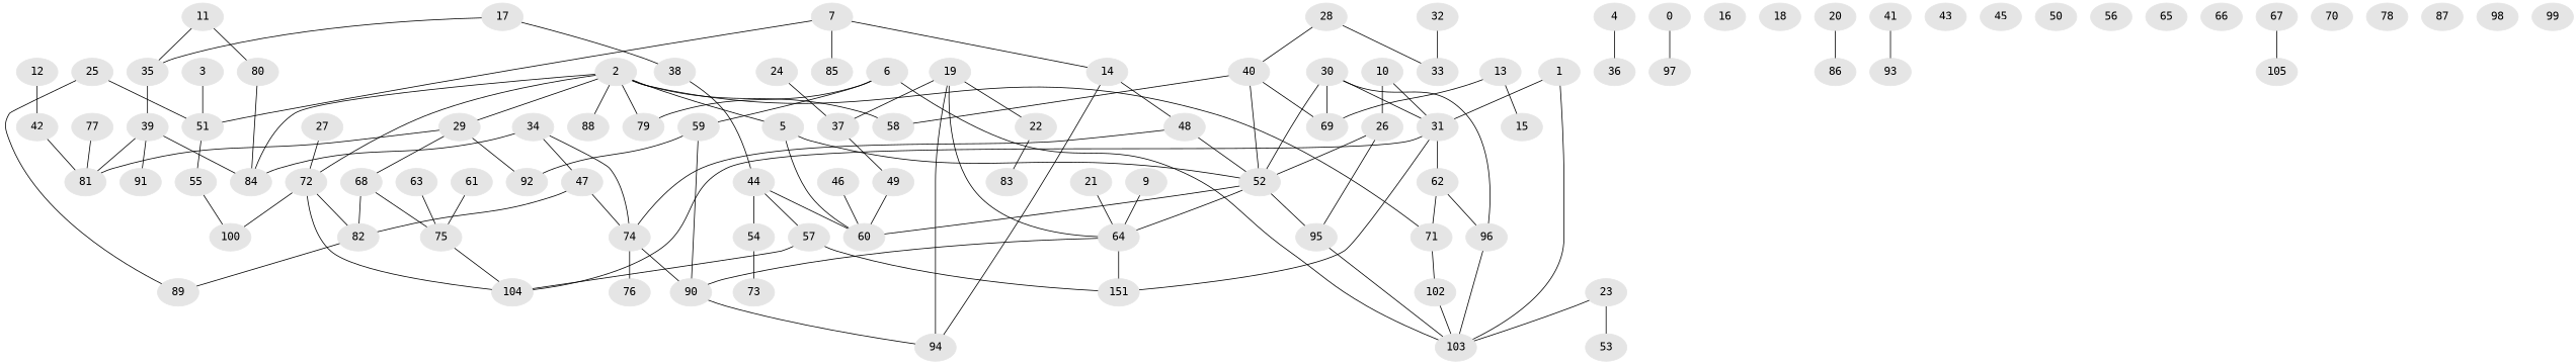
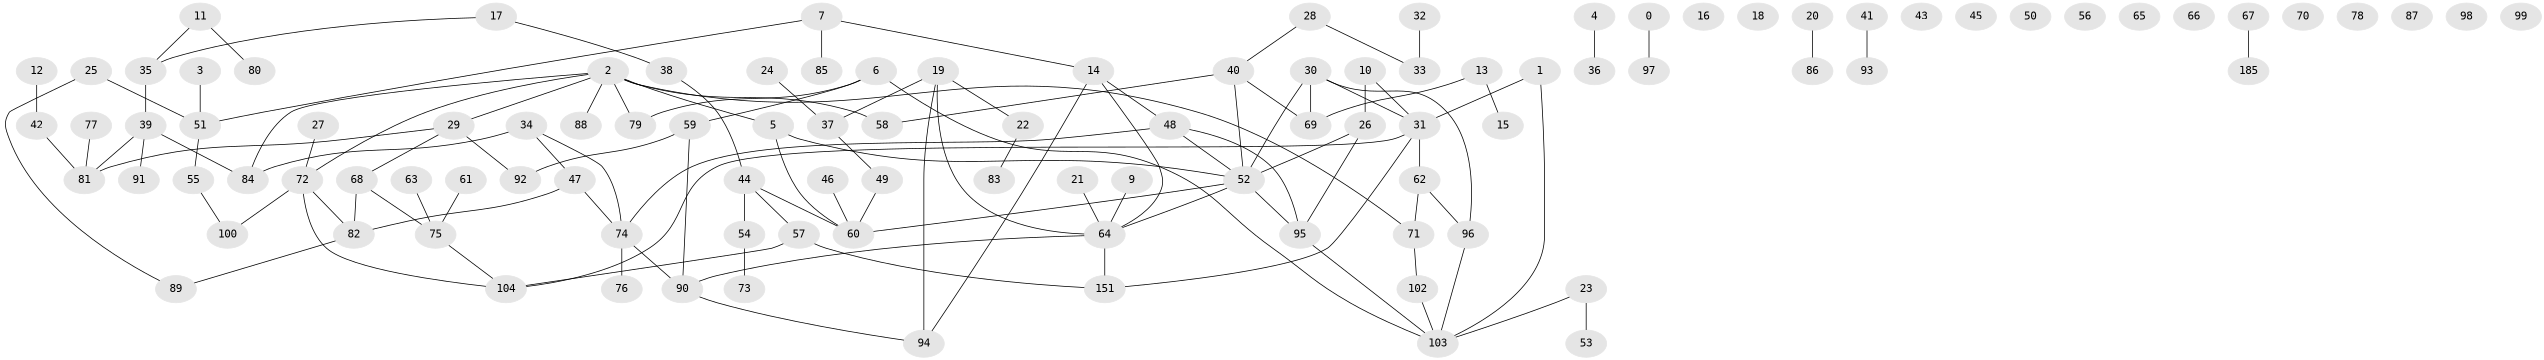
  graph {
    fontname="DejaVu Sans Mono"
    node [color=gray90 fontname="DejaVu Sans Mono" style=filled]
    edge [fontname="DejaVu Sans Mono"]
    1
    31
    103
    62
    n5 [label=151]
    104
    2
    5
    29
    58
    71
    72
    79
    84
    88
    52
    60
    68
    81
    92
    102
    82
    100
    3
    51
    55
    4
    36
    64
    95
    6
    59
    90
    7
    14
    85
    48
    94
    n39 [label=0]
    97
    9
    10
    26
    11
    35
    80
    39
    12
    42
    13
    15
    69
    74
    16
    17
    38
    44
    18
    19
    22
    37
    83
    49
    20
    86
    21
    23
    53
    24
    25
    89
    27
    28
    33
    40
    75
    30
    96
    32
    34
    47
    76
    91
    54
    57
    41
    93
    43
    73
    45
    46
    50
    56
    61
    63
    65
    66
    67
-   105
+   105 [label=185]
    70
    77
    78
    87
    98
    99
    1 -- 31
    1 -- 103
    31 -- 62
    31 -- n5
    31 -- 104
    62 -- 71
    62 -- 96
    2 -- 5
    2 -- 29
    2 -- 58
    2 -- 71
    2 -- 72
    2 -- 79
    2 -- 84
    2 -- 88
    5 -- 52
    5 -- 60
    29 -- 68
    29 -- 81
    29 -- 92
    71 -- 102
    72 -- 104
    72 -- 82
    72 -- 100
    52 -- 60
    52 -- 64
    52 -- 95
    68 -- 82
    68 -- 75
    102 -- 103
    82 -- 89
    3 -- 51
    51 -- 55
    55 -- 100
    4 -- 36
    64 -- n5
    64 -- 90
    95 -- 103
    6 -- 103
    6 -- 79
    6 -- 59
    59 -- 92
    59 -- 90
    90 -- 94
    7 -- 51
    7 -- 14
    7 -- 85
+   14 -- 64
    14 -- 48
    14 -- 94
    48 -- 52
+   48 -- 95
    48 -- 74
    n39 -- 97
    9 -- 64
    10 -- 31
    10 -- 26
    26 -- 52
    26 -- 95
    11 -- 35
    11 -- 80
    35 -- 39
-   80 -- 84
    39 -- 84
    39 -- 81
    39 -- 91
    12 -- 42
    42 -- 81
    13 -- 15
    13 -- 69
    74 -- 90
    74 -- 76
    17 -- 35
    17 -- 38
    38 -- 44
    44 -- 60
    44 -- 54
    44 -- 57
    19 -- 64
    19 -- 94
    19 -- 22
    19 -- 37
    22 -- 83
    37 -- 49
    49 -- 60
    20 -- 86
    21 -- 64
    23 -- 103
    23 -- 53
    24 -- 37
    25 -- 51
    25 -- 89
    27 -- 72
    28 -- 33
    28 -- 40
    40 -- 58
    40 -- 52
    40 -- 69
    75 -- 104
    30 -- 31
    30 -- 52
    30 -- 69
    30 -- 96
    96 -- 103
    32 -- 33
    34 -- 84
    34 -- 74
    34 -- 47
    47 -- 82
    47 -- 74
    54 -- 73
    57 -- n5
    57 -- 104
    41 -- 93
    46 -- 60
    61 -- 75
    63 -- 75
    67 -- 105
    77 -- 81
  }
